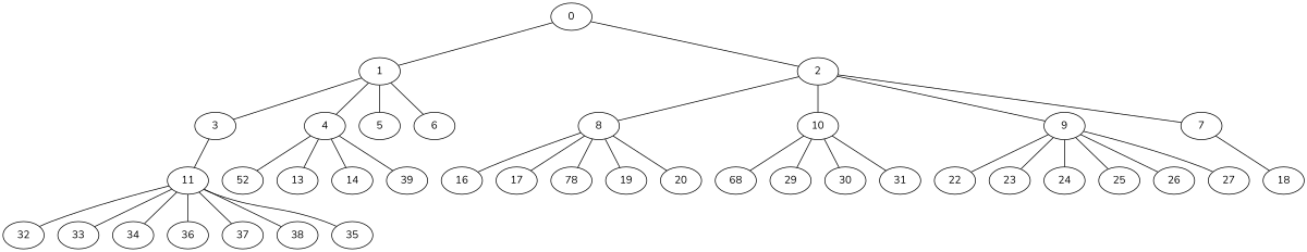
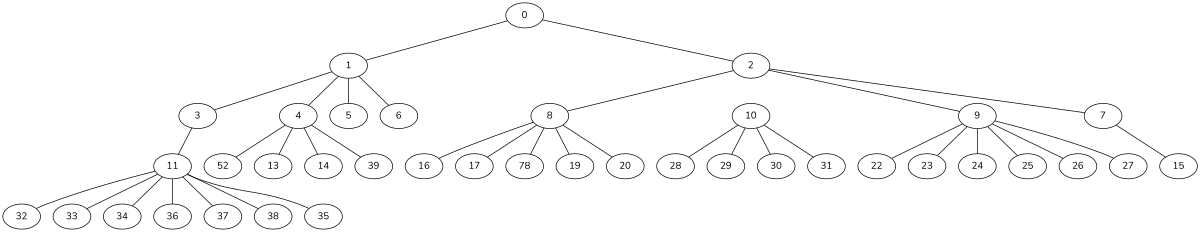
  graph {
    fontname=Nunito
    node [fontname=Nunito]
    edge [fontname=Nunito]
    0
    1
    2
    3
    4
    5
    6
    8
    10
    9
    7
    11
    n13 [label=52]
    13
    14
    39
    16
    17
    n19 [label=78]
    19
    20
-   28 [label=68]
+   28
    29
    30
    31
    22
    23
    24
    25
    26
    27
-   15 [label=18]
+   15
    32
    33
    34
    36
    37
    38
    35
    0 -- 1
    0 -- 2
    1 -- 3
    1 -- 4
    1 -- 5
    1 -- 6
    2 -- 8
-   2 -- 10
    2 -- 9
    2 -- 7
    3 -- 11
    4 -- n13
    4 -- 13
    4 -- 14
    4 -- 39
    8 -- 16
    8 -- 17
    8 -- n19
    8 -- 19
    8 -- 20
    10 -- 28
    10 -- 29
    10 -- 30
    10 -- 31
    9 -- 22
    9 -- 23
    9 -- 24
    9 -- 25
    9 -- 26
    9 -- 27
    7 -- 15
    11 -- 32
    11 -- 33
    11 -- 34
    11 -- 36
    11 -- 37
    11 -- 38
    11 -- 35
  }
